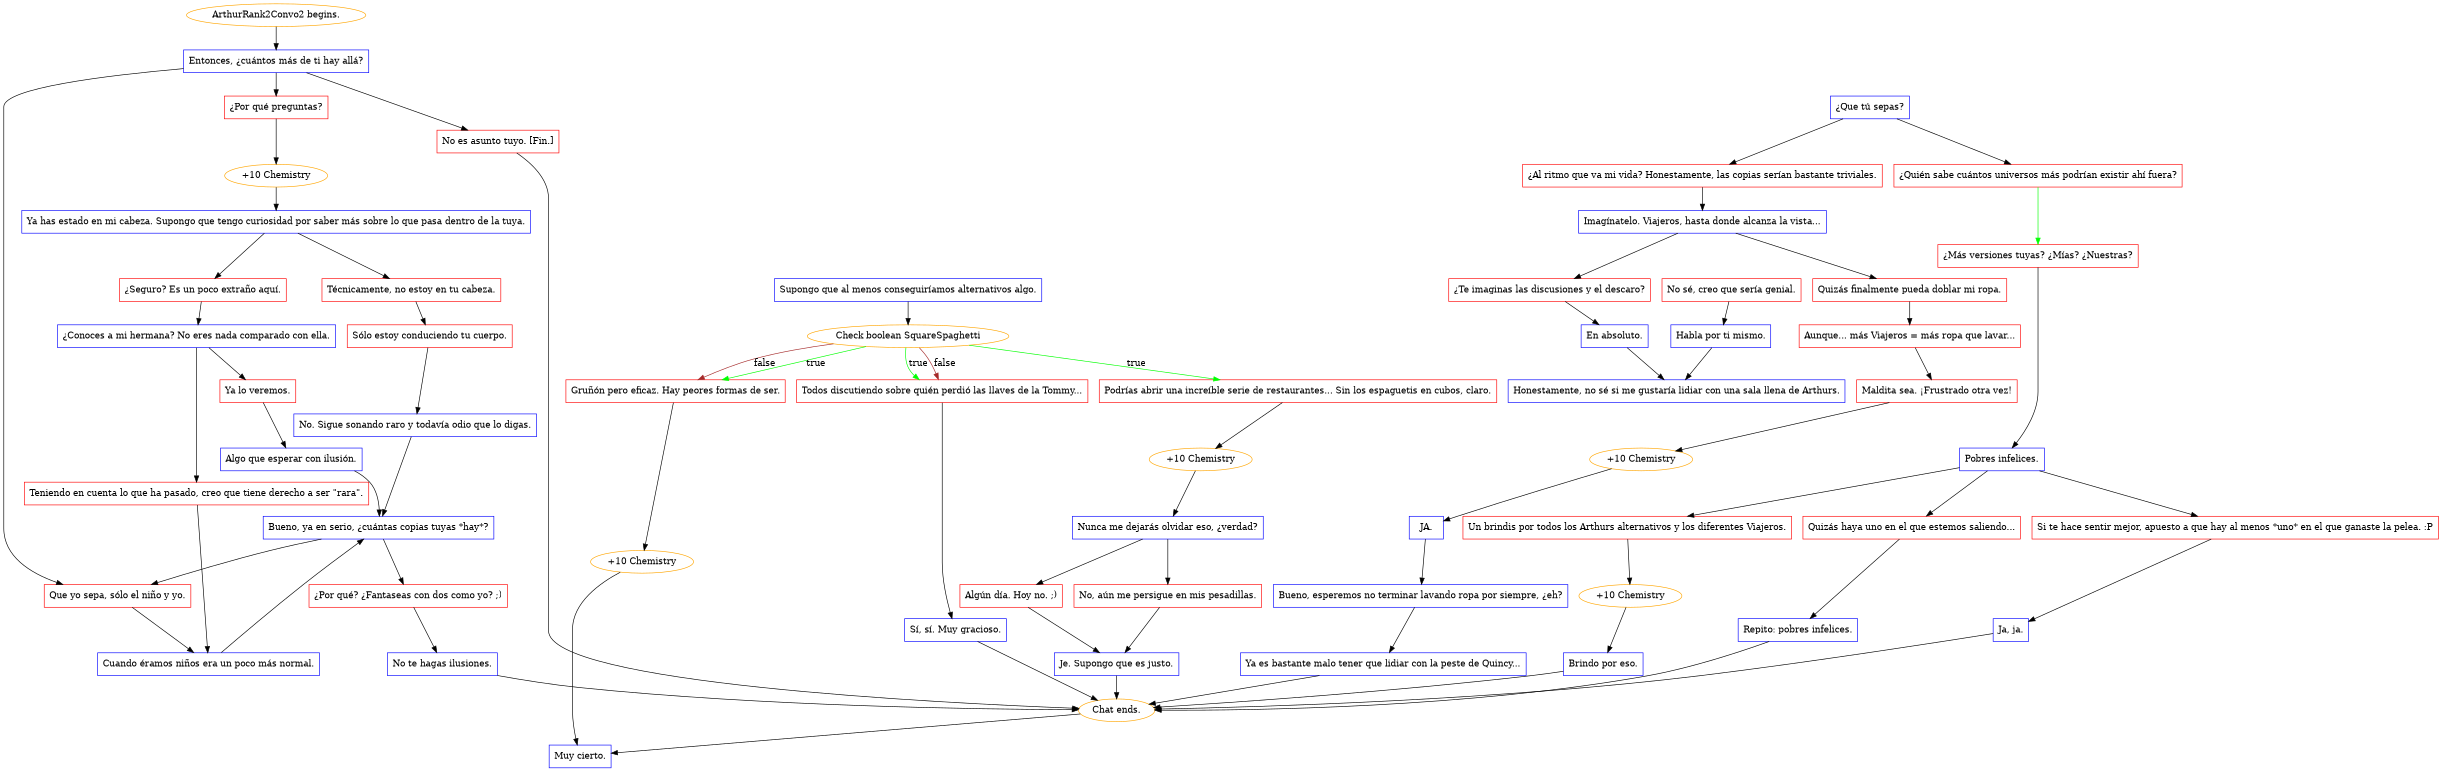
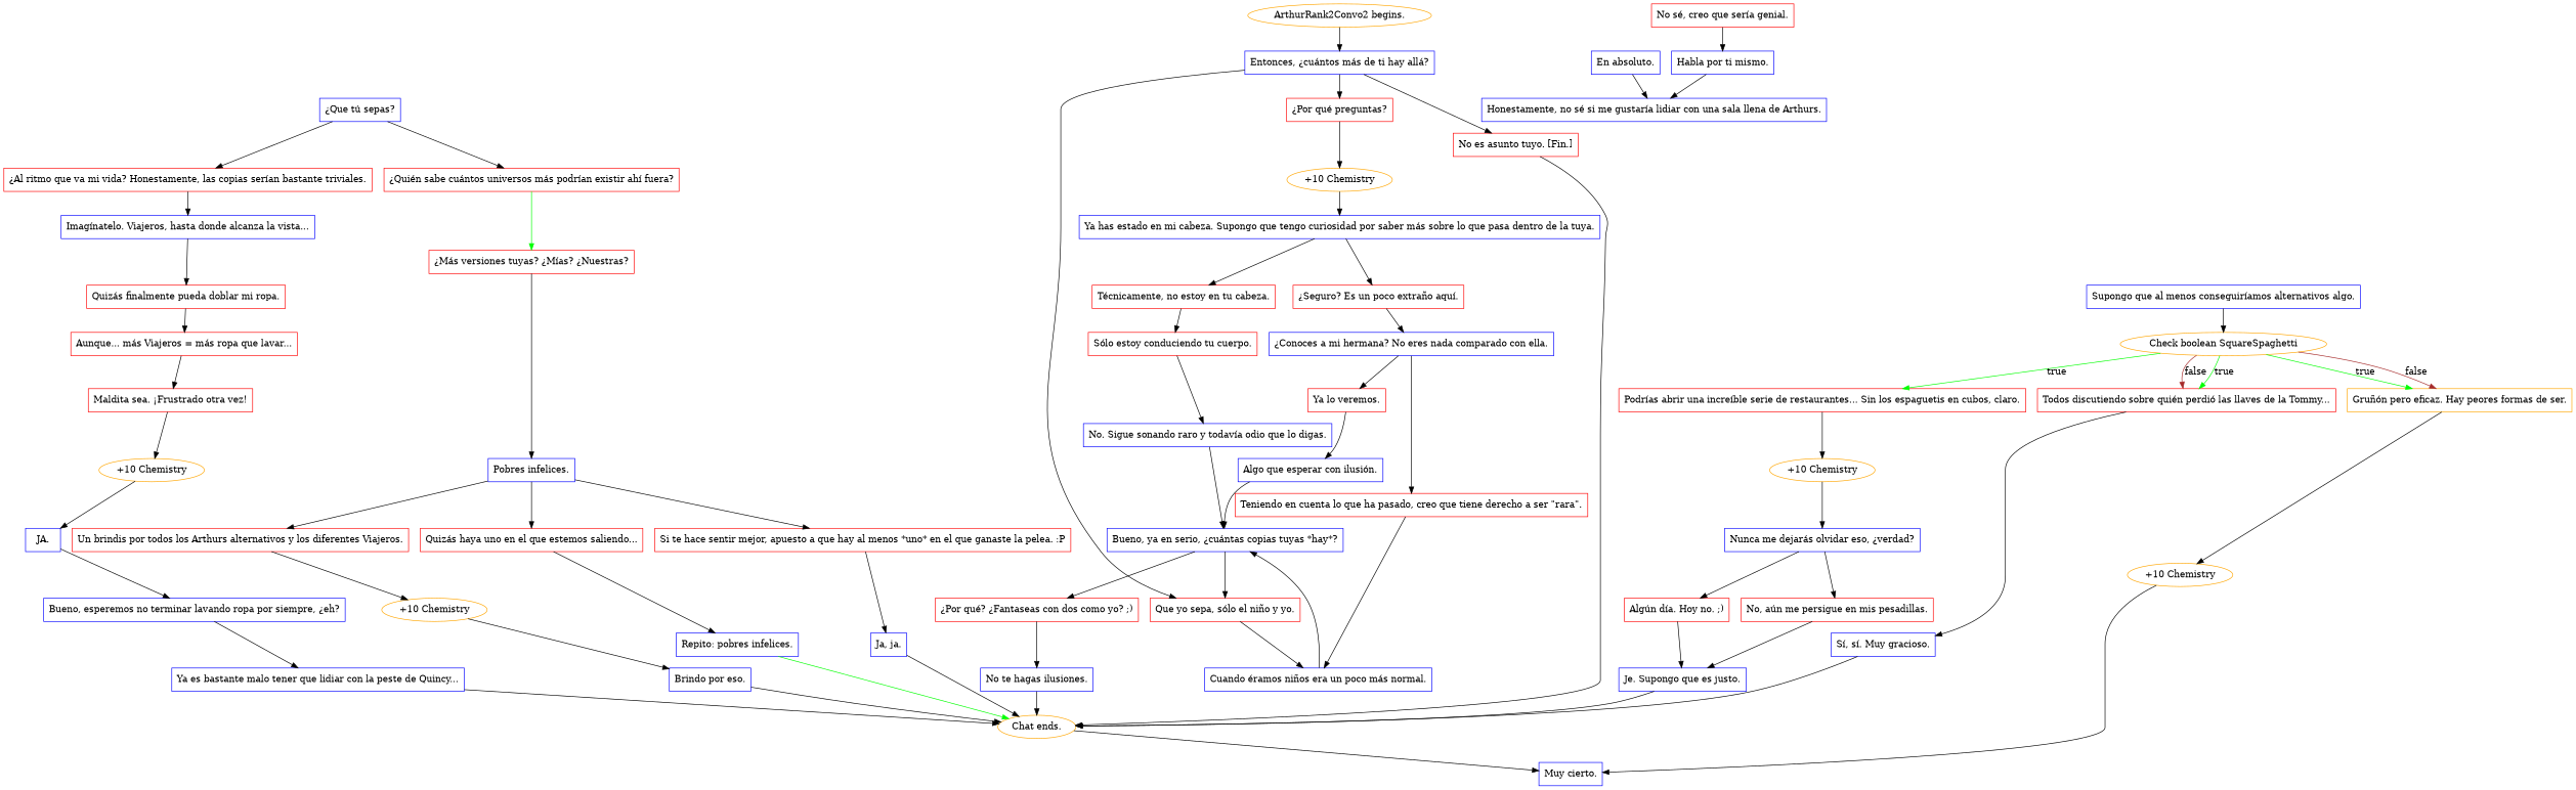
  digraph {
    node [color=blue shape=box]
    "ArthurRank2Convo2 begins." [color=orange shape=""]
    n2 [label="Entonces, ¿cuántos más de ti hay allá?"]
    n3 [color=red label="¿Por qué preguntas?"]
    n4 [color=red label="No es asunto tuyo. [Fin.]"]
    n5 [color=red label="Que yo sepa, sólo el niño y yo."]
    n6 [color=orange label="+10 Chemistry" shape=""]
    "Chat ends." [color=orange shape=""]
    n8 [label="Cuando éramos niños era un poco más normal."]
    n9 [label="Ya has estado en mi cabeza. Supongo que tengo curiosidad por saber más sobre lo que pasa dentro de la tuya."]
    n10 [label="Muy cierto."]
    n11 [label="¿Que tú sepas?"]
    n12 [color=red label="¿Al ritmo que va mi vida? Honestamente, las copias serían bastante triviales."]
    n13 [color=red label="¿Quién sabe cuántos universos más podrían existir ahí fuera?"]
    n14 [color=red label="Técnicamente, no estoy en tu cabeza."]
    n15 [color=red label="¿Seguro? Es un poco extraño aquí."]
    n16 [label="Imagínatelo. Viajeros, hasta donde alcanza la vista..."]
    n17 [color=red label="¿Más versiones tuyas? ¿Mías? ¿Nuestras?"]
    n18 [color=red label="Sólo estoy conduciendo tu cuerpo."]
    n19 [label="¿Conoces a mi hermana? No eres nada comparado con ella."]
    n20 [color=red label="Quizás finalmente pueda doblar mi ropa."]
-   n21 [color=red label="¿Te imaginas las discusiones y el descaro?"]
    n22 [label="Pobres infelices."]
    n23 [label="No. Sigue sonando raro y todavía odio que lo digas."]
    n24 [color=red label="Teniendo en cuenta lo que ha pasado, creo que tiene derecho a ser \"rara\"."]
    n25 [color=red label="Ya lo veremos."]
    n26 [color=red label="Aunque... más Viajeros = más ropa que lavar..."]
    n27 [label="En absoluto."]
    n28 [color=red label="No sé, creo que sería genial."]
    n29 [label="Habla por ti mismo."]
    n30 [color=red label="Quizás haya uno en el que estemos saliendo..."]
    n31 [color=red label="Si te hace sentir mejor, apuesto a que hay al menos *uno* en el que ganaste la pelea. :P"]
    n32 [color=red label="Un brindis por todos los Arthurs alternativos y los diferentes Viajeros."]
    n33 [label="Bueno, ya en serio, ¿cuántas copias tuyas *hay*?"]
    n34 [label="Algo que esperar con ilusión."]
    n35 [color=red label="Maldita sea. ¡Frustrado otra vez!"]
    n36 [label="Honestamente, no sé si me gustaría lidiar con una sala llena de Arthurs."]
    n37 [label="Repito: pobres infelices."]
    n38 [label="Ja, ja."]
    n39 [color=orange label="+10 Chemistry" shape=""]
    n40 [color=red label="¿Por qué? ¿Fantaseas con dos como yo? ;)"]
    n41 [color=orange label="+10 Chemistry" shape=""]
    n42 [label="Brindo por eso."]
    n43 [label="No te hagas ilusiones."]
    n44 [label="JA."]
    n45 [label="Bueno, esperemos no terminar lavando ropa por siempre, ¿eh?"]
    n46 [label="Supongo que al menos conseguiríamos alternativos algo."]
    n47 [color=orange label="Check boolean SquareSpaghetti" shape=""]
    n48 [label="Ya es bastante malo tener que lidiar con la peste de Quincy..."]
    n49 [color=red label="Podrías abrir una increíble serie de restaurantes... Sin los espaguetis en cubos, claro."]
-   n50 [color=red label="Gruñón pero eficaz. Hay peores formas de ser."]
+   n50 [color=orange label="Gruñón pero eficaz. Hay peores formas de ser."]
    n51 [color=red label="Todos discutiendo sobre quién perdió las llaves de la Tommy..."]
    n52 [color=orange label="+10 Chemistry" shape=""]
    n53 [color=orange label="+10 Chemistry" shape=""]
    n54 [label="Sí, sí. Muy gracioso."]
    n55 [label="Nunca me dejarás olvidar eso, ¿verdad?"]
    n56 [color=red label="Algún día. Hoy no. ;)"]
    n57 [color=red label="No, aún me persigue en mis pesadillas."]
    n58 [label="Je. Supongo que es justo."]
    "ArthurRank2Convo2 begins." -> n2
    n2 -> n3
    n2 -> n4
    n2 -> n5
    n3 -> n6
    n4 -> "Chat ends."
    n5 -> n8
    n6 -> n9
    "Chat ends." -> n10
    n8 -> n33
    n9 -> n14
    n9 -> n15
    n11 -> n12
    n11 -> n13
    n12 -> n16
    n13 -> n17 [color=green]
    n14 -> n18
    n15 -> n19
    n16 -> n20
-   n16 -> n21
    n17 -> n22
    n18 -> n23
    n19 -> n24
    n19 -> n25
    n20 -> n26
-   n21 -> n27
    n22 -> n30
    n22 -> n31
    n22 -> n32
    n23 -> n33
    n24 -> n8
    n25 -> n34
    n26 -> n35
    n27 -> n36
    n28 -> n29
    n29 -> n36
    n30 -> n37
    n31 -> n38
    n32 -> n39
    n33 -> n5
    n33 -> n40
    n34 -> n33
    n35 -> n41
-   n37 -> "Chat ends."
+   n37 -> "Chat ends." [color=green]
    n38 -> "Chat ends."
    n39 -> n42
    n40 -> n43
    n41 -> n44
    n42 -> "Chat ends."
    n43 -> "Chat ends."
    n44 -> n45
    n45 -> n48
    n46 -> n47
    n47 -> n49 [color=green label=true]
    n47 -> n50 [color=green label=true]
    n47 -> n50 [color=brown label=false]
    n47 -> n51 [color=green label=true]
    n47 -> n51 [color=brown label=false]
    n48 -> "Chat ends."
    n49 -> n52
    n50 -> n53
    n51 -> n54
    n52 -> n55
    n53 -> n10
    n54 -> "Chat ends."
    n55 -> n56
    n55 -> n57
    n56 -> n58
    n57 -> n58
    n58 -> "Chat ends."
  }
